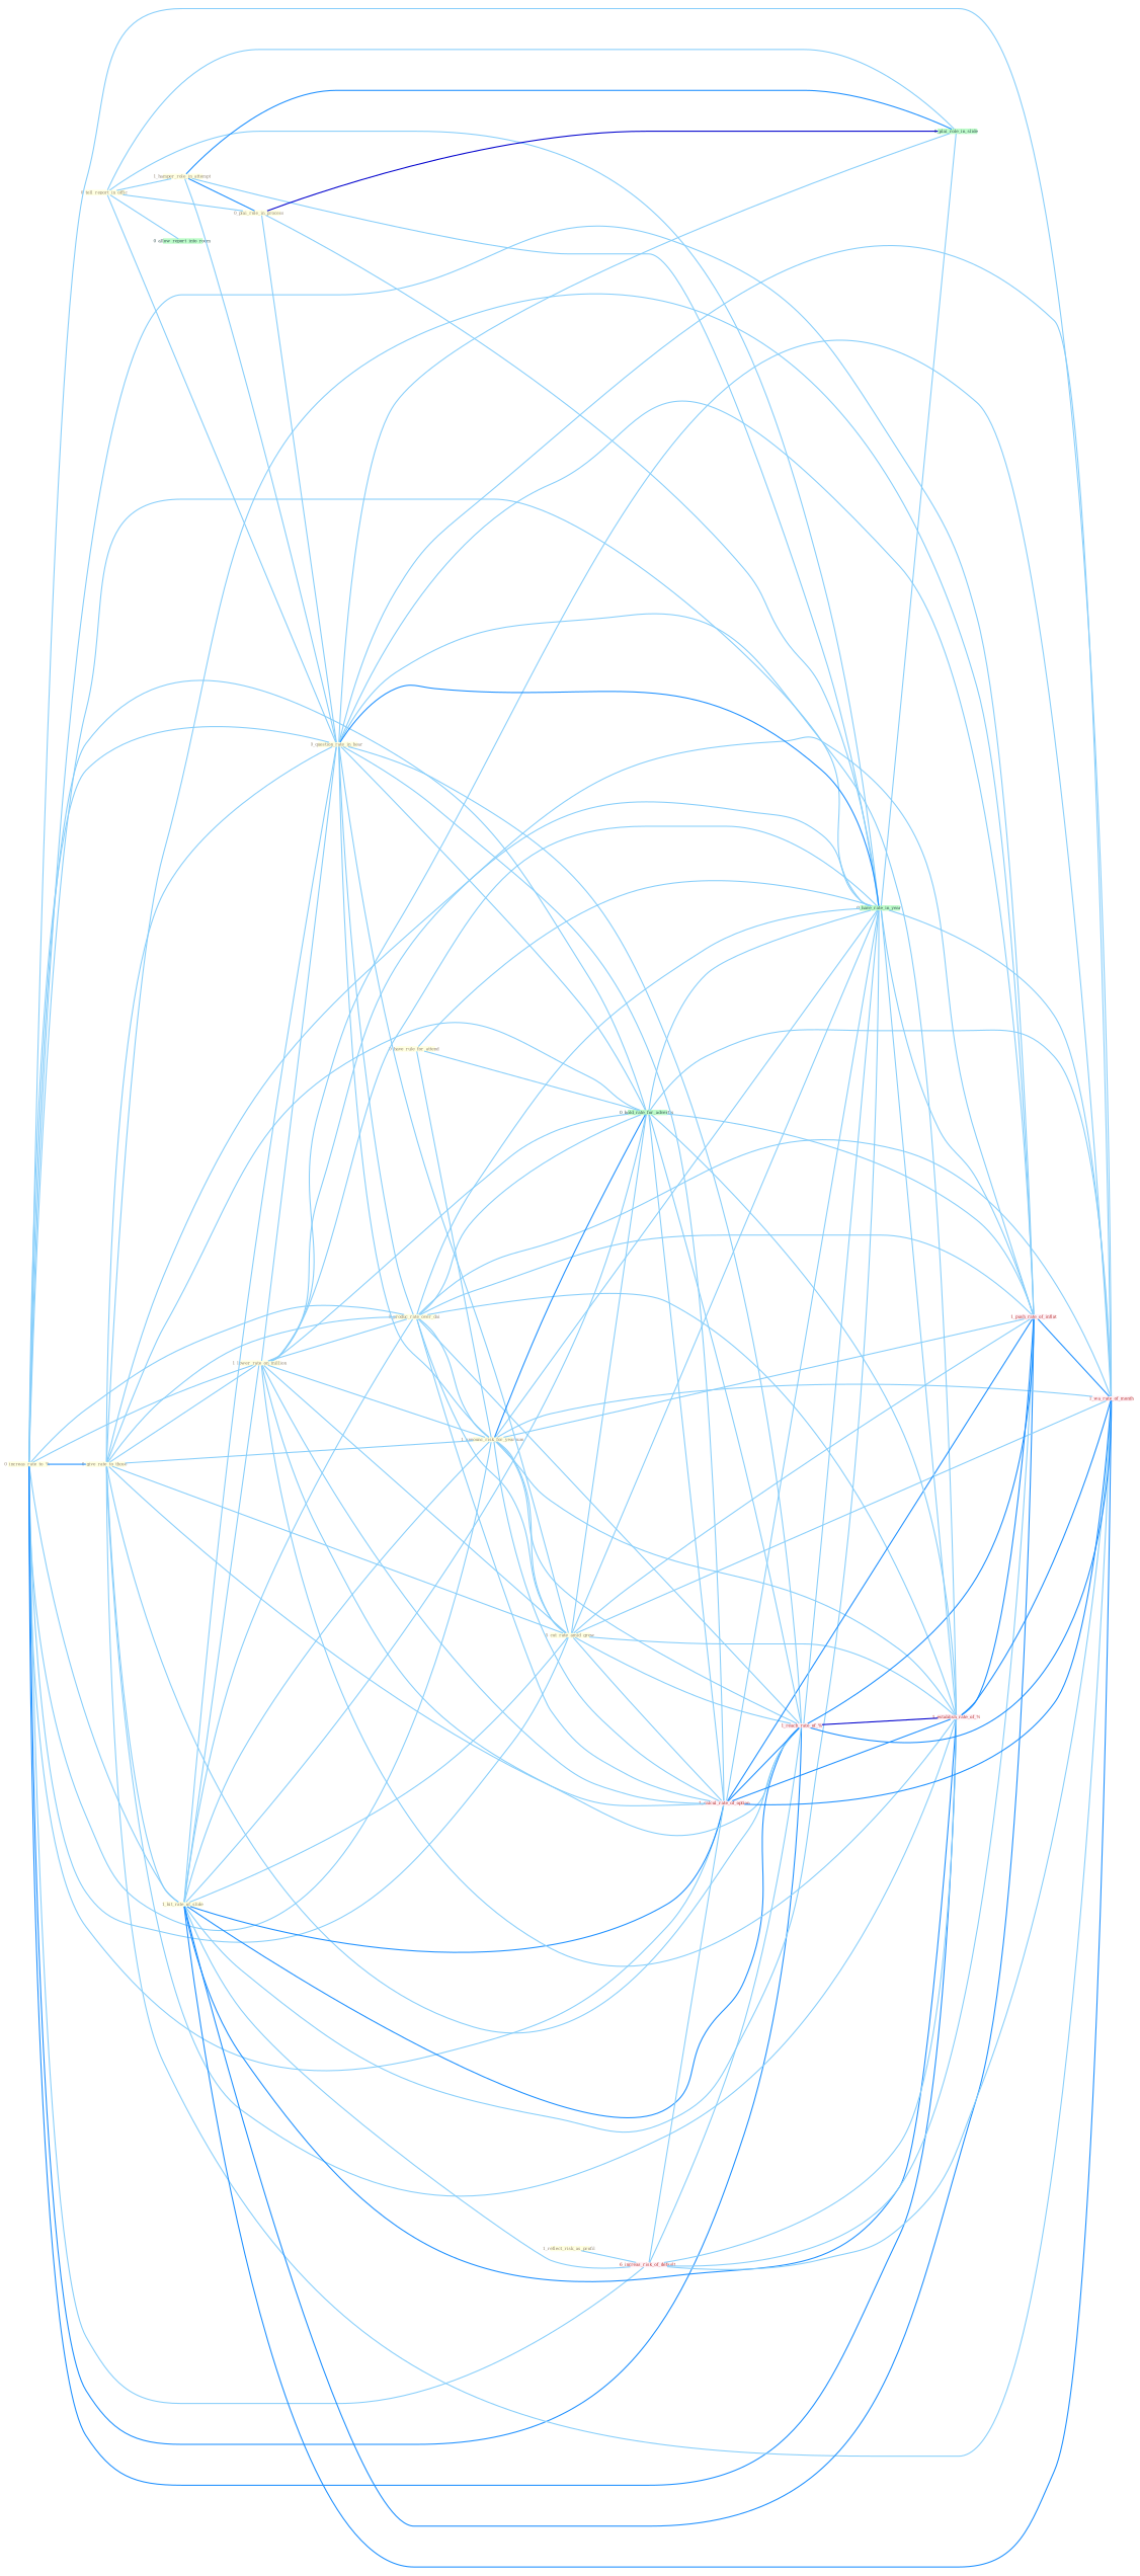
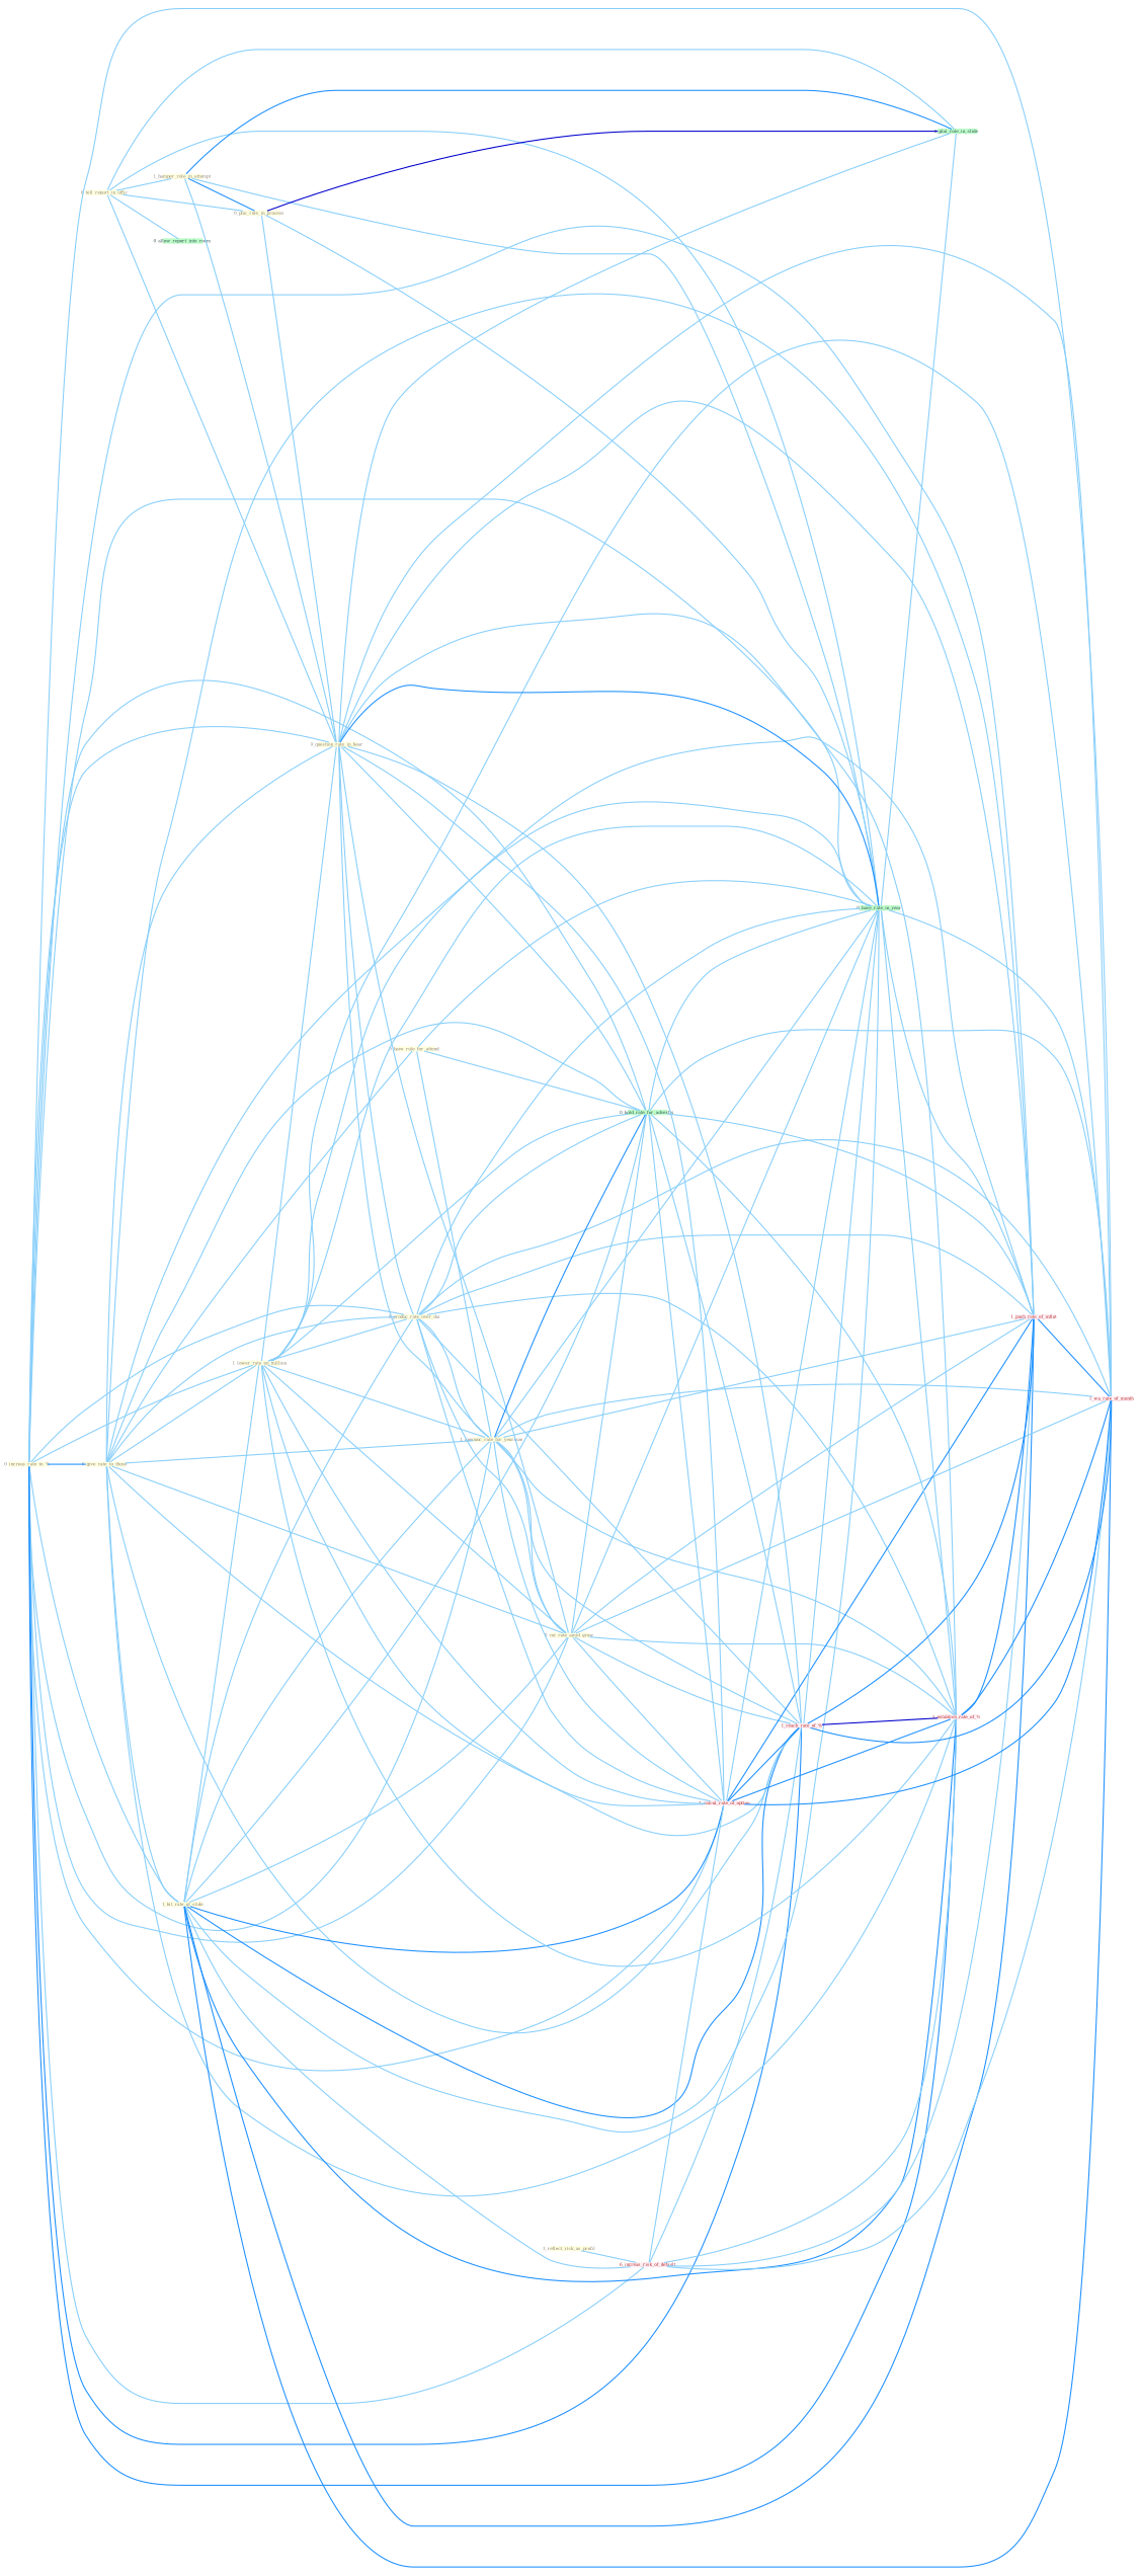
  graph {
    rankdir=LR
    node [color="#ffffe0" fixedsize=true fontcolor="#8b7d6b" fontsize=4 shape=polygon style=filled]
    edge [color="#87cefa" w=1]
    "0_tell_report_in_offic " [height=.06 width=.5]
    "1_hamper_role_in_attempt " [height=.06 width=.5]
    "0_increas_rate_to_% " [height=.06 width=.5]
    "0_give_rate_to_those " [height=.06 width=.5]
    "0_have_rule_for_attend " [height=.06 width=.5]
    "0_plai_role_in_process " [height=.06 width=.5]
    n7 [height=.06 label="1_hit_rate_of_slide" width=.5]
    "1_lower_rate_on_million " [height=.06 width=.5]
    "1_reflect_risk_as_profil " [height=.06 width=.5]
    "0_question_rate_in_hear " [height=.06 width=.5]
    "0_produc_rate_over_dai " [height=.06 width=.5]
-   "1_announc_rate_for_yearnum " [height=.06 width=.5 label="1_announc_risk_for_yearnum"]
-   "0_cut_rate_amid_grow " [height=.06 width=.5 label="5_cut_rate_amid_grow"]
+   "1_announc_rate_for_yearnum " [height=.06 width=.5]
+   "0_cut_rate_amid_grow " [height=.06 width=.5]
    n14 [color="#fff0f5" fontcolor="#b22222" height=.06 label="6_increas_risk_of_default" width=.5]
    "1_calcul_rate_of_option " [color="#fff0f5" fontcolor="#b22222" height=.06 width=.5]
    "1_reach_rate_of_% " [color="#fff0f5" fontcolor="#b22222" height=.06 width=.5]
    "1_establish_rate_of_% " [color="#fff0f5" fontcolor="#b22222" height=.06 width=.5]
    "1_push_rate_of_inflat " [color="#fff0f5" fontcolor="#b22222" height=.06 width=.5]
    "1_wa_rate_of_month " [color="#fff0f5" fontcolor="#b22222" height=.06 width=.5]
    "0_allow_report_into_room " [color="#BDFCC9" fontcolor="#2f4f4f" height=.06 width=.5]
    "0_have_rate_in_year " [color="#BDFCC9" fontcolor="#2f4f4f" height=.06 width=.5]
    "0_plai_role_in_slide " [color="#BDFCC9" fontcolor="#2f4f4f" height=.06 width=.5]
    "0_hold_rate_for_advertis " [color="#BDFCC9" fontcolor="#2f4f4f" height=.06 width=.5]
    subgraph sub_1 {
      "0_tell_report_in_offic "
      "1_hamper_role_in_attempt "
      "0_increas_rate_to_% "
      "0_give_rate_to_those "
      "0_have_rule_for_attend "
      "0_plai_role_in_process "
      n7
      "1_lower_rate_on_million "
      "1_reflect_risk_as_profil "
      "0_question_rate_in_hear "
      "0_produc_rate_over_dai "
      "1_announc_rate_for_yearnum "
      "0_cut_rate_amid_grow "
    }
    subgraph sub_2 {
      n14
      "1_calcul_rate_of_option "
      "1_reach_rate_of_% "
      "1_establish_rate_of_% "
      "1_push_rate_of_inflat "
      "1_wa_rate_of_month "
    }
    "0_tell_report_in_offic " -- "1_hamper_role_in_attempt "
    "0_tell_report_in_offic " -- "0_plai_role_in_process "
    "0_tell_report_in_offic " -- "0_question_rate_in_hear "
    "0_tell_report_in_offic " -- "0_allow_report_into_room "
    "0_tell_report_in_offic " -- "0_have_rate_in_year "
    "0_tell_report_in_offic " -- "0_plai_role_in_slide "
    "1_hamper_role_in_attempt " -- "0_plai_role_in_process " [color="#1e90ff" w=2]
    "1_hamper_role_in_attempt " -- "0_question_rate_in_hear "
    "1_hamper_role_in_attempt " -- "0_have_rate_in_year "
    "1_hamper_role_in_attempt " -- "0_plai_role_in_slide " [color="#1e90ff" w=2]
    "0_increas_rate_to_% " -- "0_give_rate_to_those " [color="#1e90ff" w=2]
    "0_increas_rate_to_% " -- n7
    "0_increas_rate_to_% " -- "1_lower_rate_on_million "
    "0_increas_rate_to_% " -- "0_question_rate_in_hear "
    "0_increas_rate_to_% " -- "0_produc_rate_over_dai "
    "0_increas_rate_to_% " -- "1_announc_rate_for_yearnum "
    "0_increas_rate_to_% " -- "0_cut_rate_amid_grow "
    "0_increas_rate_to_% " -- n14
    "0_increas_rate_to_% " -- "1_calcul_rate_of_option "
    "0_increas_rate_to_% " -- "1_reach_rate_of_% " [color="#1e90ff" w=2]
    "0_increas_rate_to_% " -- "1_establish_rate_of_% " [color="#1e90ff" w=2]
    "0_increas_rate_to_% " -- "1_push_rate_of_inflat "
    "0_increas_rate_to_% " -- "1_wa_rate_of_month "
    "0_increas_rate_to_% " -- "0_have_rate_in_year "
    "0_increas_rate_to_% " -- "0_hold_rate_for_advertis "
    "0_give_rate_to_those " -- n7
    "0_give_rate_to_those " -- "1_lower_rate_on_million "
    "0_give_rate_to_those " -- "0_question_rate_in_hear "
    "0_give_rate_to_those " -- "0_produc_rate_over_dai "
    "0_give_rate_to_those " -- "1_announc_rate_for_yearnum "
    "0_give_rate_to_those " -- "0_cut_rate_amid_grow "
    "0_give_rate_to_those " -- "1_calcul_rate_of_option "
    "0_give_rate_to_those " -- "1_reach_rate_of_% "
    "0_give_rate_to_those " -- "1_establish_rate_of_% "
    "0_give_rate_to_those " -- "1_push_rate_of_inflat "
-   "0_give_rate_to_those " -- "1_wa_rate_of_month "
+   "0_give_rate_to_those " -- "0_have_rule_for_attend "
    "0_give_rate_to_those " -- "0_have_rate_in_year "
    "0_give_rate_to_those " -- "0_hold_rate_for_advertis "
    "0_have_rule_for_attend " -- "1_announc_rate_for_yearnum "
    "0_have_rule_for_attend " -- "0_have_rate_in_year "
    "0_have_rule_for_attend " -- "0_hold_rate_for_advertis "
    "0_plai_role_in_process " -- "0_question_rate_in_hear "
    "0_plai_role_in_process " -- "0_have_rate_in_year "
    "0_plai_role_in_process " -- "0_plai_role_in_slide " [color="#0000cd" w=3]
    n7 -- "1_lower_rate_on_million "
-   n7 -- "0_question_rate_in_hear "
    n7 -- "0_produc_rate_over_dai "
    n7 -- "1_announc_rate_for_yearnum "
    n7 -- "0_cut_rate_amid_grow "
    n7 -- n14
    n7 -- "1_calcul_rate_of_option " [color="#1e90ff" w=2]
    n7 -- "1_reach_rate_of_% " [color="#1e90ff" w=2]
    n7 -- "1_establish_rate_of_% " [color="#1e90ff" w=2]
    n7 -- "1_push_rate_of_inflat " [color="#1e90ff" w=2]
    n7 -- "1_wa_rate_of_month " [color="#1e90ff" w=2]
    n7 -- "0_have_rate_in_year "
    n7 -- "0_hold_rate_for_advertis "
    "1_lower_rate_on_million " -- "0_question_rate_in_hear "
    "1_lower_rate_on_million " -- "0_produc_rate_over_dai "
    "1_lower_rate_on_million " -- "1_announc_rate_for_yearnum "
    "1_lower_rate_on_million " -- "0_cut_rate_amid_grow "
    "1_lower_rate_on_million " -- "1_calcul_rate_of_option "
    "1_lower_rate_on_million " -- "1_reach_rate_of_% "
    "1_lower_rate_on_million " -- "1_establish_rate_of_% "
    "1_lower_rate_on_million " -- "1_push_rate_of_inflat "
    "1_lower_rate_on_million " -- "1_wa_rate_of_month "
    "1_lower_rate_on_million " -- "0_have_rate_in_year "
    "1_lower_rate_on_million " -- "0_hold_rate_for_advertis "
    "1_reflect_risk_as_profil " -- n14
    "0_question_rate_in_hear " -- "0_produc_rate_over_dai "
    "0_question_rate_in_hear " -- "1_announc_rate_for_yearnum "
    "0_question_rate_in_hear " -- "0_cut_rate_amid_grow "
    "0_question_rate_in_hear " -- "1_calcul_rate_of_option "
    "0_question_rate_in_hear " -- "1_reach_rate_of_% "
    "0_question_rate_in_hear " -- "1_establish_rate_of_% "
    "0_question_rate_in_hear " -- "1_push_rate_of_inflat "
    "0_question_rate_in_hear " -- "1_wa_rate_of_month "
    "0_question_rate_in_hear " -- "0_have_rate_in_year " [color="#1e90ff" w=2]
    "0_question_rate_in_hear " -- "0_plai_role_in_slide "
    "0_question_rate_in_hear " -- "0_hold_rate_for_advertis "
    "0_produc_rate_over_dai " -- "1_announc_rate_for_yearnum "
    "0_produc_rate_over_dai " -- "0_cut_rate_amid_grow "
    "0_produc_rate_over_dai " -- "1_calcul_rate_of_option "
    "0_produc_rate_over_dai " -- "1_reach_rate_of_% "
    "0_produc_rate_over_dai " -- "1_establish_rate_of_% "
    "0_produc_rate_over_dai " -- "1_push_rate_of_inflat "
    "0_produc_rate_over_dai " -- "1_wa_rate_of_month "
    "0_produc_rate_over_dai " -- "0_have_rate_in_year "
    "0_produc_rate_over_dai " -- "0_hold_rate_for_advertis "
    "1_announc_rate_for_yearnum " -- "0_cut_rate_amid_grow "
    "1_announc_rate_for_yearnum " -- "1_calcul_rate_of_option "
    "1_announc_rate_for_yearnum " -- "1_reach_rate_of_% "
    "1_announc_rate_for_yearnum " -- "1_establish_rate_of_% "
    "1_announc_rate_for_yearnum " -- "1_push_rate_of_inflat "
    "1_announc_rate_for_yearnum " -- "1_wa_rate_of_month "
    "1_announc_rate_for_yearnum " -- "0_have_rate_in_year "
    "1_announc_rate_for_yearnum " -- "0_hold_rate_for_advertis " [color="#1e90ff" w=2]
    "0_cut_rate_amid_grow " -- "1_calcul_rate_of_option "
    "0_cut_rate_amid_grow " -- "1_reach_rate_of_% "
    "0_cut_rate_amid_grow " -- "1_establish_rate_of_% "
    "0_cut_rate_amid_grow " -- "1_push_rate_of_inflat "
    "0_cut_rate_amid_grow " -- "1_wa_rate_of_month "
    "0_cut_rate_amid_grow " -- "0_have_rate_in_year "
    "0_cut_rate_amid_grow " -- "0_hold_rate_for_advertis "
    n14 -- "1_calcul_rate_of_option "
    n14 -- "1_reach_rate_of_% "
    n14 -- "1_establish_rate_of_% "
    n14 -- "1_push_rate_of_inflat "
    n14 -- "1_wa_rate_of_month "
    "1_calcul_rate_of_option " -- "1_reach_rate_of_% " [color="#1e90ff" w=2]
    "1_calcul_rate_of_option " -- "1_establish_rate_of_% " [color="#1e90ff" w=2]
    "1_calcul_rate_of_option " -- "1_push_rate_of_inflat " [color="#1e90ff" w=2]
    "1_calcul_rate_of_option " -- "1_wa_rate_of_month " [color="#1e90ff" w=2]
    "1_calcul_rate_of_option " -- "0_have_rate_in_year "
    "1_reach_rate_of_% " -- "1_establish_rate_of_% " [color="#0000cd" w=3]
    "1_reach_rate_of_% " -- "1_push_rate_of_inflat " [color="#1e90ff" w=2]
    "1_reach_rate_of_% " -- "1_wa_rate_of_month " [color="#1e90ff" w=2]
    "1_reach_rate_of_% " -- "0_have_rate_in_year "
    "1_establish_rate_of_% " -- "1_push_rate_of_inflat " [color="#1e90ff" w=2]
    "1_establish_rate_of_% " -- "1_wa_rate_of_month " [color="#1e90ff" w=2]
    "1_push_rate_of_inflat " -- "1_wa_rate_of_month " [color="#1e90ff" w=2]
    "0_have_rate_in_year " -- "1_establish_rate_of_% "
    "0_have_rate_in_year " -- "1_push_rate_of_inflat "
    "0_have_rate_in_year " -- "1_wa_rate_of_month "
    "0_have_rate_in_year " -- "0_plai_role_in_slide "
    "0_hold_rate_for_advertis " -- "1_calcul_rate_of_option "
    "0_hold_rate_for_advertis " -- "1_reach_rate_of_% "
    "0_hold_rate_for_advertis " -- "1_establish_rate_of_% "
    "0_hold_rate_for_advertis " -- "1_push_rate_of_inflat "
    "0_hold_rate_for_advertis " -- "1_wa_rate_of_month "
    "0_hold_rate_for_advertis " -- "0_have_rate_in_year "
  }
